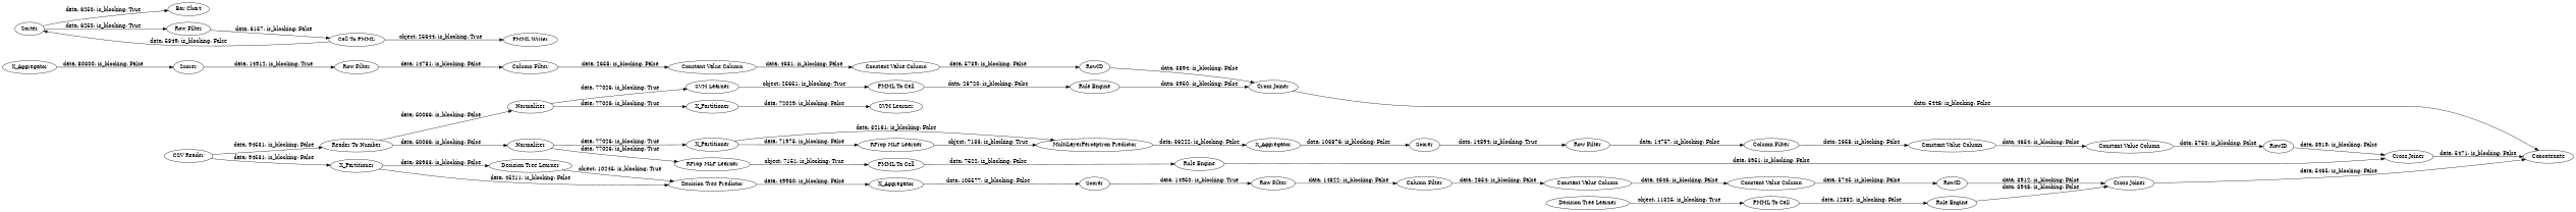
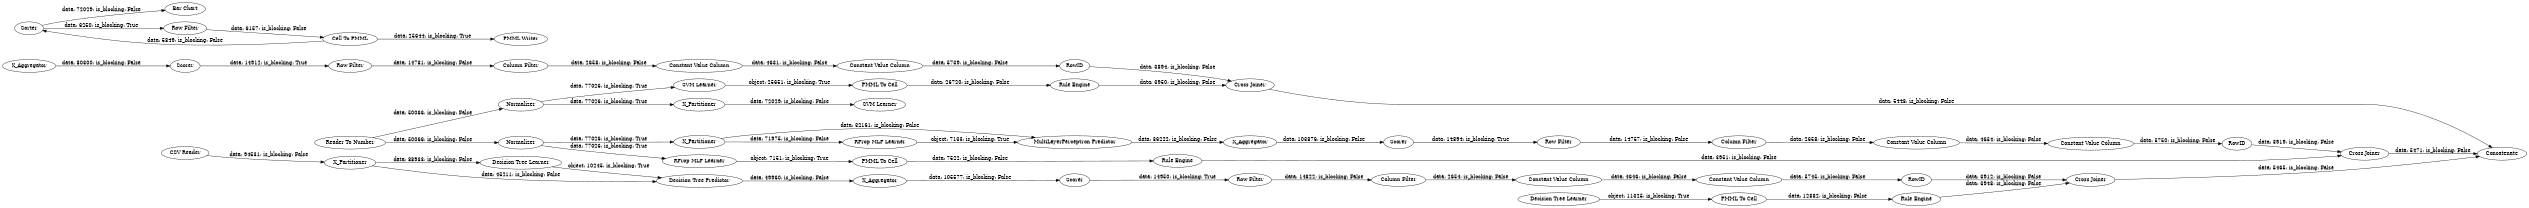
  digraph {
    fontname="DejaVu Serif"
    rankdir=LR
    node [fontname="DejaVu Serif"]
    edge [fontname="DejaVu Serif"]
    n1 [label=RowID]
    n2 [label="Cross Joiner"]
    n3 [label=Concatenate]
    n4 [label="Constant Value Column"]
    n5 [label="Constant Value Column"]
    n6 [label=RowID]
    n7 [label="Constant Value Column"]
    n8 [label="Constant Value Column"]
    n9 [label=X_Aggregator]
    n10 [label=Scorer]
    n11 [label="Row Filter"]
    n12 [label="Cross Joiner"]
    n13 [label="Constant Value Column"]
    n14 [label="Constant Value Column"]
    n15 [label=RowID]
    n16 [label="Rule Engine"]
    n17 [label="Cross Joiner"]
    n18 [label="Rule Engine"]
    n19 [label="Rule Engine"]
    n20 [label="MultiLayerPerceptron Predictor"]
    n21 [label=X_Aggregator]
    n22 [label=Scorer]
    n23 [label=Sorter]
    n24 [label="Bar Chart"]
    n25 [label="Row Filter"]
    n26 [label="PMML Writer"]
    n27 [label="Row Filter"]
    n28 [label="Column Filter"]
    n29 [label="Reader To Number"]
    n30 [label=Normalizer]
    n31 [label=Normalizer]
    n32 [label=X_Partitioner]
    n33 [label="RProp MLP Learner"]
    n34 [label=X_Partitioner]
    n35 [label="SVM Learner"]
    n36 [label="SVM Learner"]
    n37 [label=X_Aggregator]
    n38 [label=Scorer]
    n39 [label="PMML To Cell"]
    n40 [label="RProp MLP Learner"]
    n41 [label="Decision Tree Predictor"]
    n42 [label="PMML To Cell"]
    n43 [label="Cell To PMML"]
    n44 [label="PMML To Cell"]
    n45 [label="Column Filter"]
    n46 [label="Row Filter"]
    n47 [label="Column Filter"]
    n48 [label="Decision Tree Learner"]
    n49 [label="Decision Tree Learner"]
    n50 [label="CSV Reader"]
    n51 [label=X_Partitioner]
    n1 -> n2 [label="data: 3894; is_blocking: False"]
    n2 -> n3 [label="data: 5448; is_blocking: False"]
    n4 -> n5 [label="data: 4646; is_blocking: False"]
    n5 -> n6 [label="data: 5745; is_blocking: False"]
    n6 -> n12 [label="data: 3912; is_blocking: False"]
    n7 -> n8 [label="data: 4631; is_blocking: False"]
    n8 -> n1 [label="data: 5739; is_blocking: False"]
    n9 -> n10 [label="data: 105577; is_blocking: False"]
    n10 -> n11 [label="data: 14950; is_blocking: True"]
    n11 -> n45 [label="data: 14822; is_blocking: False"]
    n12 -> n3 [label="data: 5465; is_blocking: False"]
    n13 -> n14 [label="data: 4654; is_blocking: False"]
    n14 -> n15 [label="data: 5750; is_blocking: False"]
    n15 -> n17 [label="data: 3919; is_blocking: False"]
    n16 -> n2 [label="data: 3950; is_blocking: False"]
    n17 -> n3 [label="data: 5471; is_blocking: False"]
    n18 -> n17 [label="data: 3951; is_blocking: False"]
    n19 -> n12 [label="data: 3948; is_blocking: False"]
    n20 -> n21 [label="data: 36222; is_blocking: False"]
    n21 -> n22 [label="data: 103876; is_blocking: False"]
    n22 -> n46 [label="data: 14894; is_blocking: True"]
-   n23 -> n24 [label="data: 6250; is_blocking: True"]
+   n23 -> n24 [label="data: 72029; is_blocking: False"]
    n23 -> n25 [label="data: 6250; is_blocking: True"]
    n25 -> n43 [label="data: 6157; is_blocking: False"]
    n27 -> n28 [label="data: 14781; is_blocking: False"]
    n28 -> n7 [label="data: 2658; is_blocking: False"]
    n29 -> n30 [label="data: 50066; is_blocking: False"]
    n29 -> n31 [label="data: 50066; is_blocking: False"]
    n30 -> n32 [label="data: 77026; is_blocking: True"]
    n30 -> n33 [label="data: 77026; is_blocking: True"]
    n31 -> n34 [label="data: 77026; is_blocking: True"]
    n31 -> n35 [label="data: 77026; is_blocking: True"]
    n32 -> n20 [label="data: 32161; is_blocking: False"]
    n32 -> n40 [label="data: 71975; is_blocking: False"]
    n33 -> n42 [label="object: 7151; is_blocking: True"]
    n34 -> n36 [label="data: 72029; is_blocking: False"]
    n35 -> n39 [label="object: 25651; is_blocking: True"]
    n37 -> n38 [label="data: 80300; is_blocking: False"]
    n38 -> n27 [label="data: 14912; is_blocking: True"]
    n39 -> n16 [label="data: 26720; is_blocking: False"]
    n40 -> n20 [label="object: 7133; is_blocking: True"]
    n41 -> n9 [label="data: 49960; is_blocking: False"]
    n42 -> n18 [label="data: 7522; is_blocking: False"]
    n43 -> n23 [label="data: 5849; is_blocking: False"]
-   n43 -> n26 [label="object: 25644; is_blocking: True"]
+   n43 -> n26 [label="data: 25644; is_blocking: True"]
    n44 -> n19 [label="data: 12882; is_blocking: False"]
    n45 -> n4 [label="data: 2654; is_blocking: False"]
    n46 -> n47 [label="data: 14757; is_blocking: False"]
    n47 -> n13 [label="data: 2658; is_blocking: False"]
    n48 -> n41 [label="object: 10245; is_blocking: True"]
    n49 -> n44 [label="object: 11325; is_blocking: True"]
-   n50 -> n29 [label="data: 94531; is_blocking: False"]
    n50 -> n51 [label="data: 94531; is_blocking: False"]
    n51 -> n41 [label="data: 45211; is_blocking: False"]
    n51 -> n48 [label="data: 88933; is_blocking: False"]
  }
